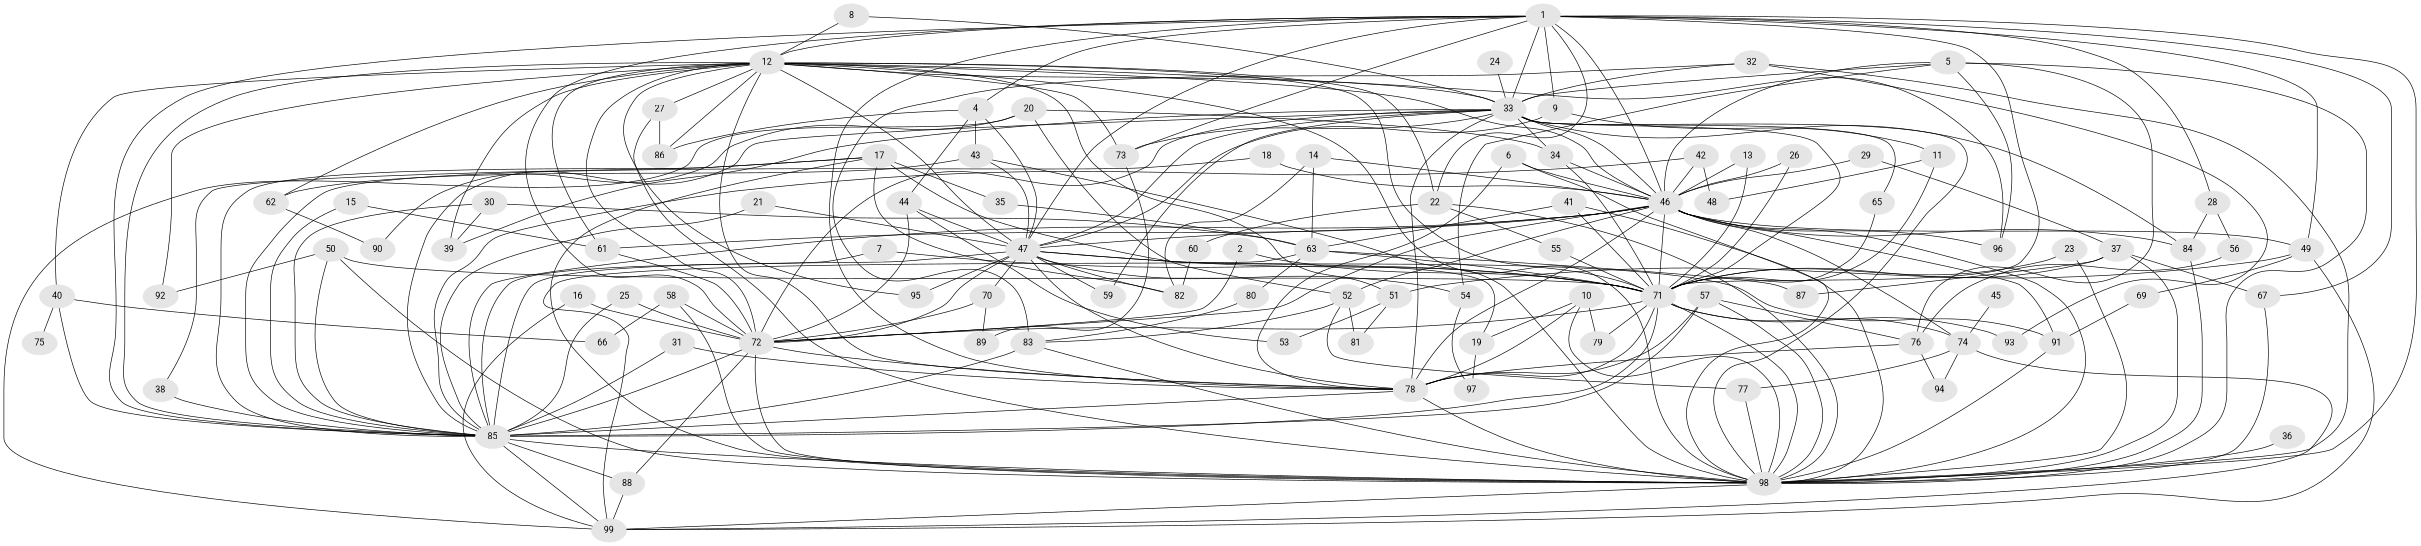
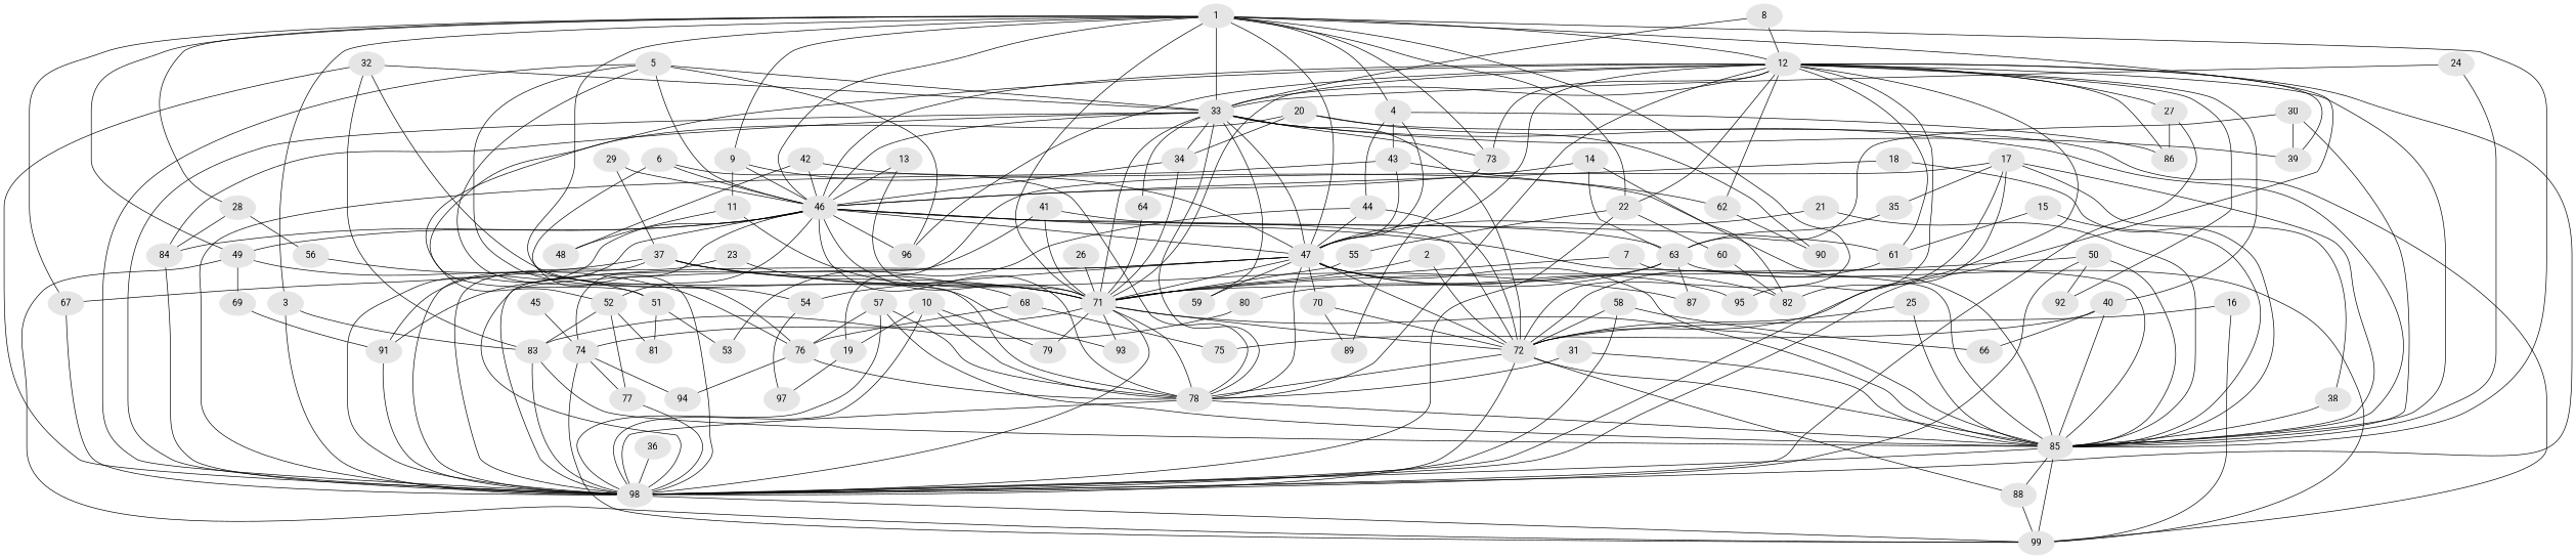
  graph {
    fontname=Roboto
    node [color=gray90 fontname=Roboto style=filled]
    edge [fontname=Roboto weight=1.0]
    1
+   3
    4
    9
    12
    22
    28
    33
    46
    47
    49
    67
    71
    72
    73
    78
    85
    98
    83
    43
    44
    86
    11
    96
    27
    39
    40
    51
    61
    62
    92
    95
    55
    60
    56
    84
    34
    59
-   64 [label=65]
+   64
    52
    74
    91
    54
    82
    70
    99
    69
    79
    93
    88
    89
    2
    53
    5
    76
    97
    94
    6
    7
    8
    48
    10
    19
    66
    75
    81
    90
    13
    14
    63
    87
    80
    15
    16
    17
    35
    38
    18
    20
    77
    21
    23
    24
    25
    26
    29
    37
+   68
    30
    31
    32
    36
    41
    42
    45
    50
    57
    58
+   1 -- 3
    1 -- 4
    1 -- 9
    1 -- 12
    1 -- 22
    1 -- 28
    1 -- 33
    1 -- 46
    1 -- 47
    1 -- 49
    1 -- 67
    1 -- 71
    1 -- 72
    1 -- 73
    1 -- 78
    1 -- 85
    1 -- 98
+   3 -- 98
+   3 -- 83
    4 -- 47
    4 -- 43
    4 -- 44
    4 -- 86
    9 -- 47
    9 -- 11
    12 -- 22
    12 -- 33
    12 -- 46 [weight=2.0]
    12 -- 47
    12 -- 71
    12 -- 72
    12 -- 73
    12 -- 78
    12 -- 85
    12 -- 98
    12 -- 86
    12 -- 96
    12 -- 27
    12 -- 39
    12 -- 40
    12 -- 51
    12 -- 61
    12 -- 62
    12 -- 92
    12 -- 95
    22 -- 98
    22 -- 55
    22 -- 60
    28 -- 56
    28 -- 84
    33 -- 46
    33 -- 47
    33 -- 71
    33 -- 72
    33 -- 73
    33 -- 78
    33 -- 85
    33 -- 98 [weight=2.0]
    33 -- 39
    33 -- 84
    33 -- 34
    33 -- 59
    33 -- 64
    46 -- 47 [weight=2.0]
    46 -- 49
    46 -- 71
    46 -- 72
    46 -- 78 [weight=2.0]
    46 -- 85
    46 -- 98 [weight=2.0]
    46 -- 96
    46 -- 61
    46 -- 84
    46 -- 52
    46 -- 74
    46 -- 91
    47 -- 71
    47 -- 72
    47 -- 78
    47 -- 85
+   47 -- 98
    47 -- 95
    47 -- 59
    47 -- 91
    47 -- 54
    47 -- 82
    47 -- 70
    49 -- 51
    49 -- 99
    49 -- 69
    67 -- 98
    71 -- 72
    71 -- 78
    71 -- 85
    71 -- 98 [weight=2.0]
    71 -- 74
    71 -- 79
    71 -- 93
    72 -- 78
    72 -- 85
    72 -- 98 [weight=2.0]
    72 -- 88
    73 -- 89
    78 -- 85
    78 -- 98
    85 -- 98 [weight=3.0]
    85 -- 99
    85 -- 88
    98 -- 99
    83 -- 85
    83 -- 98
    43 -- 47
    43 -- 98
    43 -- 62
    44 -- 47
    44 -- 72
    44 -- 53
    11 -- 71
    11 -- 48
    27 -- 98
    27 -- 86
    40 -- 85
    40 -- 66
    40 -- 75
    51 -- 53
    51 -- 81
    61 -- 72
    62 -- 90
    55 -- 71
    60 -- 82
    56 -- 76
    84 -- 98
    34 -- 46
    34 -- 71
    64 -- 71
    52 -- 83
    52 -- 81
    52 -- 77
    74 -- 99
    74 -- 94
    74 -- 77
    91 -- 98
    54 -- 97
    70 -- 72
    70 -- 89
    69 -- 91
    88 -- 99
    2 -- 71
    2 -- 72
    5 -- 33
    5 -- 46
    5 -- 98
    5 -- 96
    5 -- 54
    5 -- 76
    76 -- 78
    76 -- 94
    6 -- 46
    6 -- 78
    6 -- 98
    7 -- 71
    7 -- 85
    8 -- 12
    8 -- 33
    10 -- 78 [weight=2.0]
    10 -- 98
    10 -- 79
    10 -- 19
    19 -- 97
    13 -- 46
    13 -- 71
    14 -- 46
    14 -- 82
    14 -- 63
    63 -- 71 [weight=2.0]
    63 -- 99
    63 -- 87
    63 -- 80
    80 -- 83
    15 -- 85
    15 -- 61
    16 -- 72
    16 -- 99
    17 -- 85 [weight=2.0]
    17 -- 98
    17 -- 82
    17 -- 19
    17 -- 35
    17 -- 38
    35 -- 63
    38 -- 85
    18 -- 46
    18 -- 85
    20 -- 34
    20 -- 52
    20 -- 99
    20 -- 90
    77 -- 98
    21 -- 47
    21 -- 85
    23 -- 71
    23 -- 98
    24 -- 33
+   24 -- 85
    25 -- 72
    25 -- 85
-   26 -- 46
+   9 -- 46
    26 -- 71
    29 -- 46
    29 -- 37
    37 -- 67
    37 -- 71
    37 -- 98 [weight=2.0]
    37 -- 87
+   37 -- 68
+   68 -- 76
+   68 -- 75
    30 -- 85
    30 -- 39
    30 -- 63
    31 -- 78
    31 -- 85
    32 -- 33
    32 -- 98
    32 -- 83
    32 -- 93
    36 -- 98
    41 -- 71
    41 -- 98
    41 -- 63
    42 -- 46
    42 -- 85
    42 -- 48
    45 -- 74
    50 -- 71
    50 -- 85
    50 -- 98
    50 -- 92
    57 -- 78
    57 -- 85
    57 -- 98
    57 -- 76
    58 -- 72
    58 -- 98
    58 -- 66
  }
